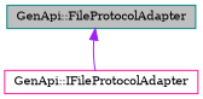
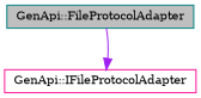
  digraph {
    fontname="DejaVu Serif"
    node [fontname="DejaVu Serif" fontsize=10 shape=record style=filled]
    n1 [color=teal fillcolor=grey75 fontcolor=black height=0.2 label="GenApi::FileProtocolAdapter" width=0.4]
    n2 [color=deeppink fillcolor=white height=0.2 label="GenApi::IFileProtocolAdapter" width=0.4]
-   n1 -> n2 [color=purple dir=back fontname="DejaVu Serif" fontsize=10 labelfontname=Helvetica labelfontsize=10 style=solid]
+   n2 -> n1 [color=purple dir=back fontname="DejaVu Serif" fontsize=10 labelfontname=Helvetica labelfontsize=10 style=solid]
  }
